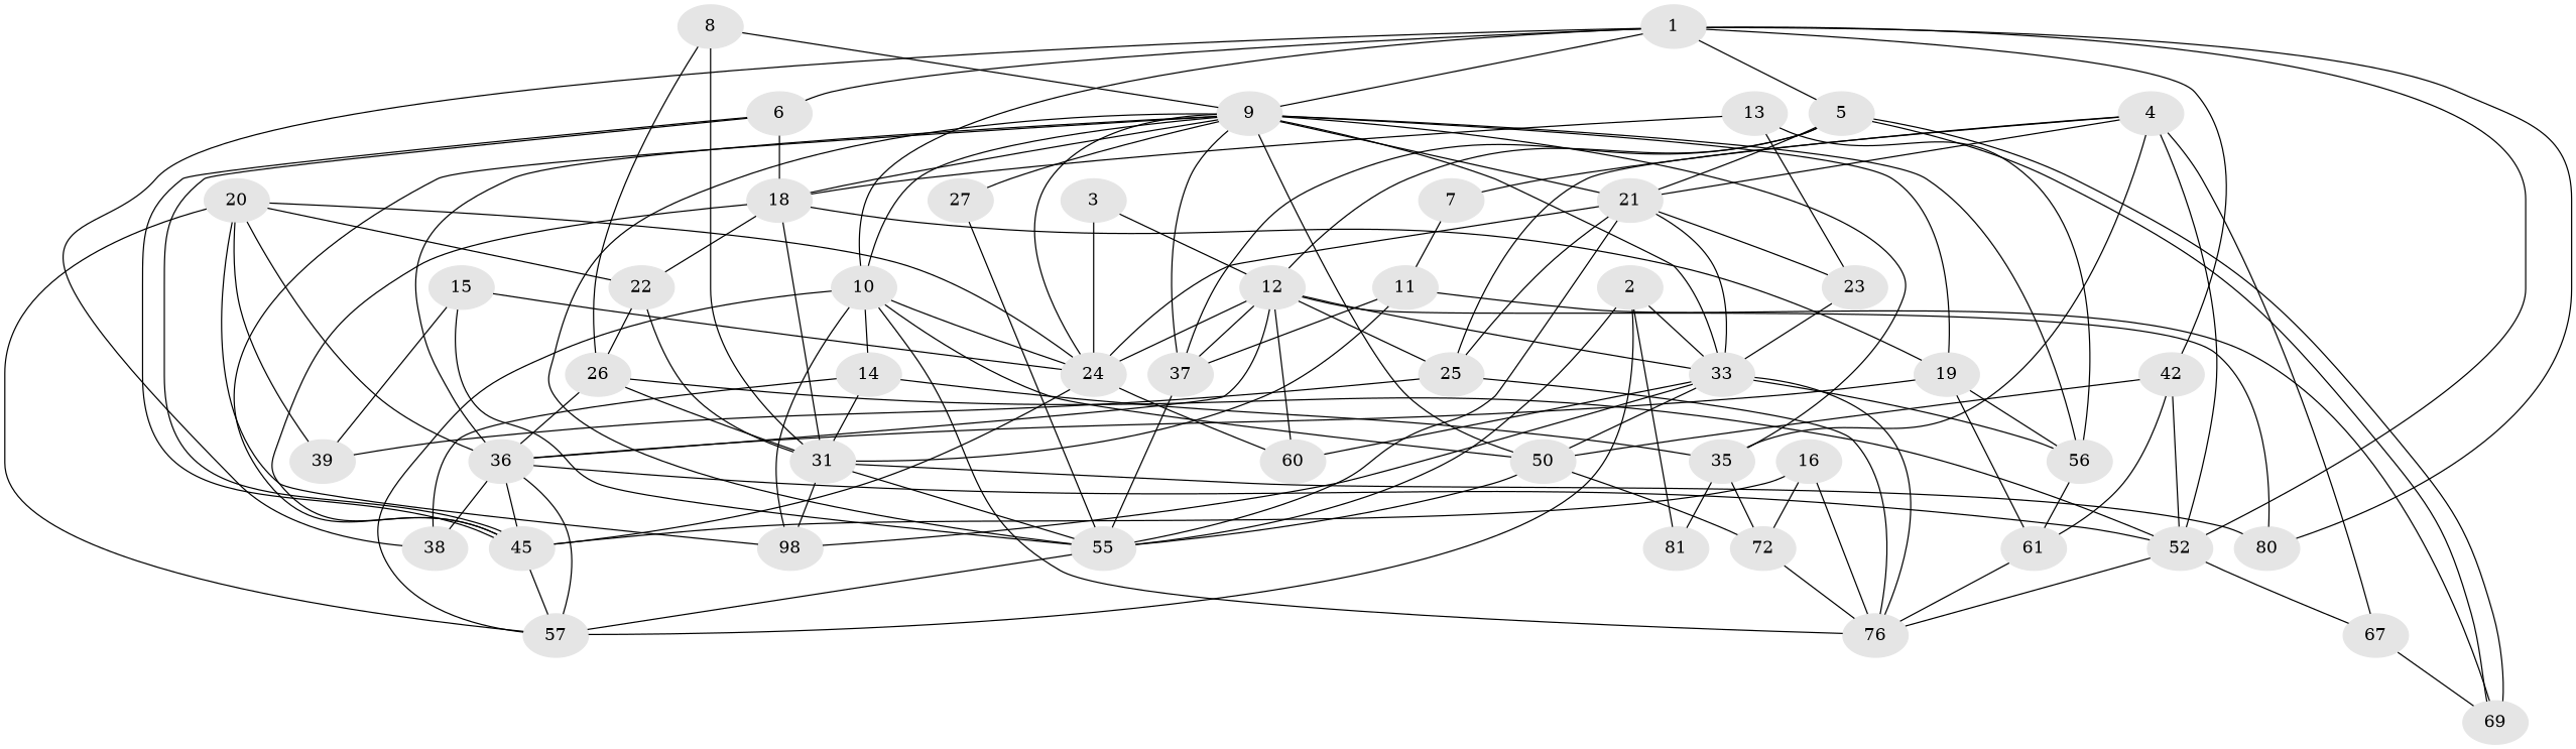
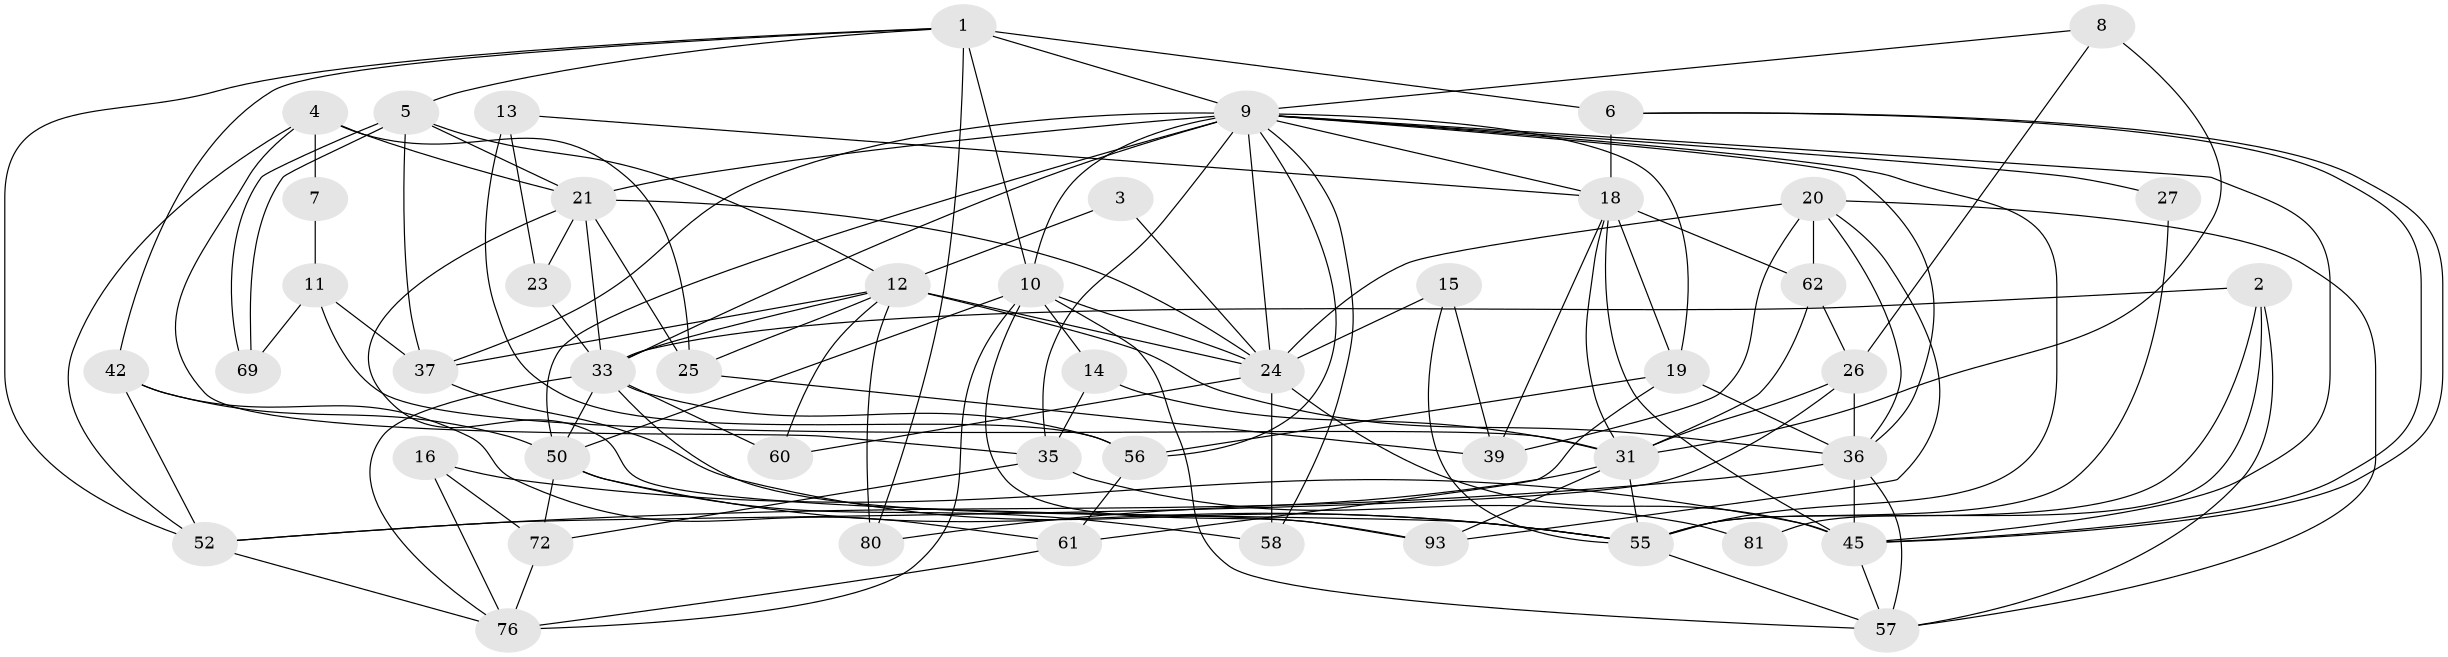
  graph {
    node [color=gray90 style=filled]
    1
    5
    6
    9 [super="+97+53+43"]
    10 [super="+91"]
    n6 [label=42 super="+63"]
-   38
    52 [super="+72"]
    80
    12 [super="+87+18"]
    21 [super="+90"]
    37
    69
    n14 [label=18 super="+44+41"]
    45 [super="+51"]
    33 [super="+96+62+42"]
    55 [super="+99+70"]
    24 [super="+29"]
    35
    19
    27
    36 [super="+92+78"]
    50 [super="+68"]
    56 [super="+74"]
+   58
    57 [super="+79"]
    14 [super="+30"]
    76 [super="+77"]
-   93 [label=98]
+   93
    61 [super="+100"]
-   67
    2 [super="+89"]
    n33 [label=81]
    60
    25
    3
    4 [super="+65+40+48"]
    7
    11
    23
    39
    n42 [label=72]
    31 [super="+81"]
-   22 [super="+82"]
+   22 [super="+82" label=62]
    8
    26
    13
    15
    16
    20 [super="+28"]
    1 -- 5
    1 -- 6
    1 -- 9
    1 -- 10
    1 -- n6
-   1 -- 38
    1 -- 52
    1 -- 80
    5 -- 12
    5 -- 21
    5 -- 37
    5 -- 69
    5 -- 69
    6 -- n14 [weight=2]
    6 -- 45
    6 -- 45
    9 -- 10
    9 -- 21 [weight=3]
    9 -- 37
    9 -- n14
    9 -- 45 [weight=2]
    9 -- 33
    9 -- 55
    9 -- 24
    9 -- 35
    9 -- 19
    9 -- 27
    9 -- 36
    9 -- 50 [weight=2]
    9 -- 56
+   9 -- 58
    10 -- 24
    10 -- 50
    10 -- 57
    10 -- 14
    10 -- 76
    10 -- 93
    n6 -- 52
    n6 -- 50
    n6 -- 61
    52 -- 76
-   52 -- 67
    12 -- 80
    12 -- 37
    12 -- 33
    12 -- 24
    12 -- 36
    12 -- 60
    12 -- 25
    21 -- 33
    21 -- 55
    21 -- 24
    21 -- 25
    21 -- 23
    37 -- 55
    n14 -- 45
    n14 -- 19
+   n14 -- 39
    n14 -- 31
    n14 -- 22 [weight=2]
    45 -- 57
    33 -- 50
    33 -- 56
    33 -- 76
    33 -- 93
    33 -- 60
    55 -- 57
    24 -- 45
+   24 -- 58
    24 -- 60
    35 -- n33
    35 -- n42
    19 -- 36
    19 -- 56
    19 -- 61
    27 -- 55
-   36 -- 38
    36 -- 52
    36 -- 45
    36 -- 57
    50 -- 55
+   50 -- 58
    50 -- n42
    56 -- 61
-   14 -- 38
    14 -- 35
    14 -- 31
    61 -- 76
-   67 -- 69
    2 -- 33
    2 -- 55 [weight=2]
    2 -- 57
    2 -- n33
-   25 -- 76
    25 -- 39
    3 -- 12
    3 -- 24
    4 -- 52
    4 -- 21
    4 -- 35
-   4 -- 67 [weight=2]
    4 -- 25
    4 -- 7
    7 -- 11
    11 -- 37
    11 -- 69
    11 -- 31
    23 -- 33
    n42 -- 76
    31 -- 80
    31 -- 55
    31 -- 93
    22 -- 31
    22 -- 26
    8 -- 9
    8 -- 31
    8 -- 26
    26 -- 52
    26 -- 36
    26 -- 31
    13 -- n14
    13 -- 56 [weight=2]
    13 -- 23
    15 -- 55
    15 -- 24
    15 -- 39
    16 -- 45
    16 -- 76
    16 -- n42
    20 -- 24
    20 -- 36
    20 -- 57
    20 -- 93
    20 -- 39
    20 -- 22 [weight=2]
  }
